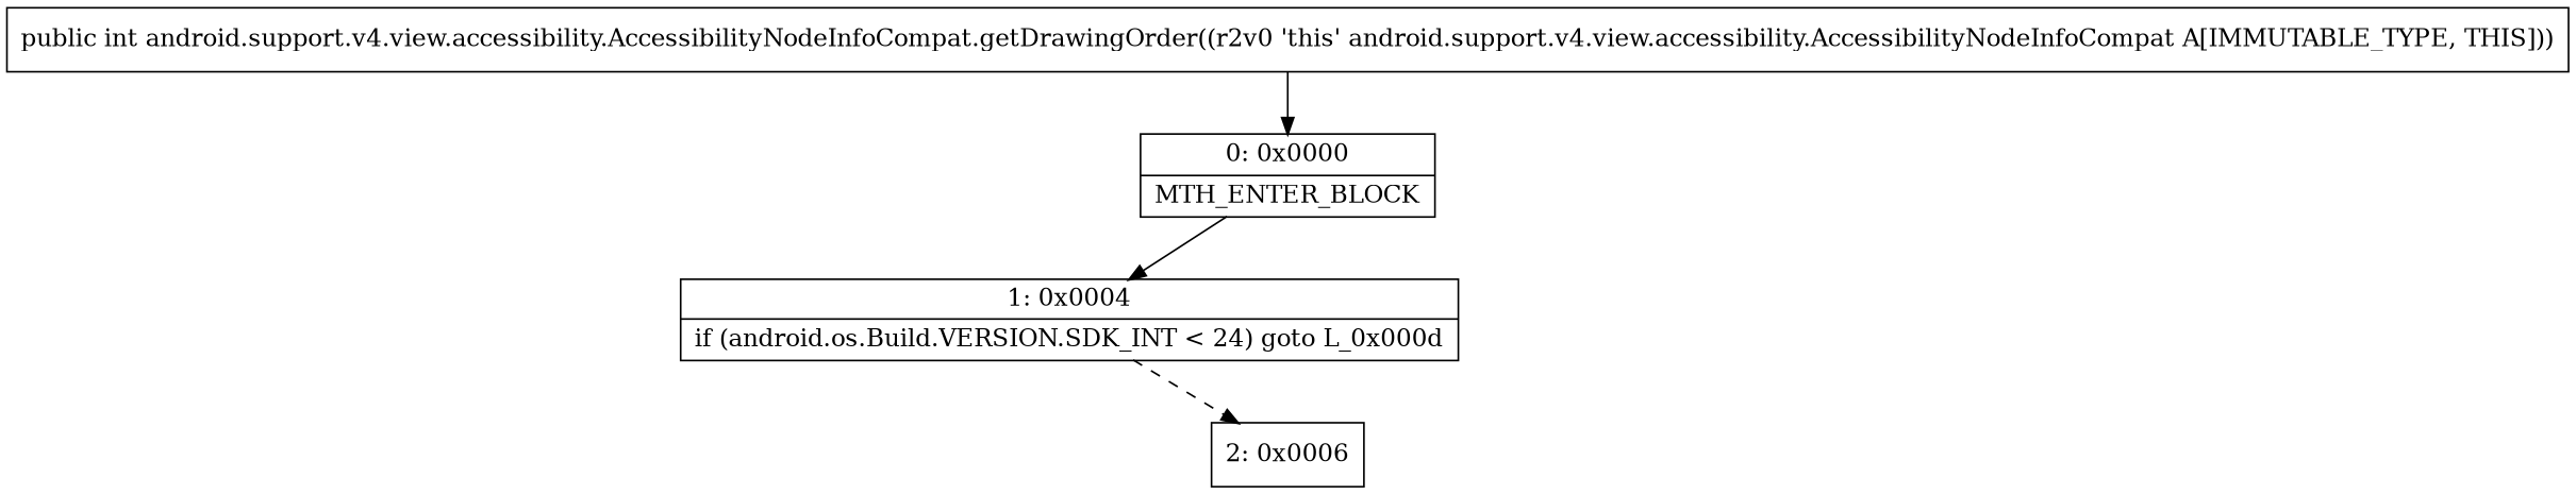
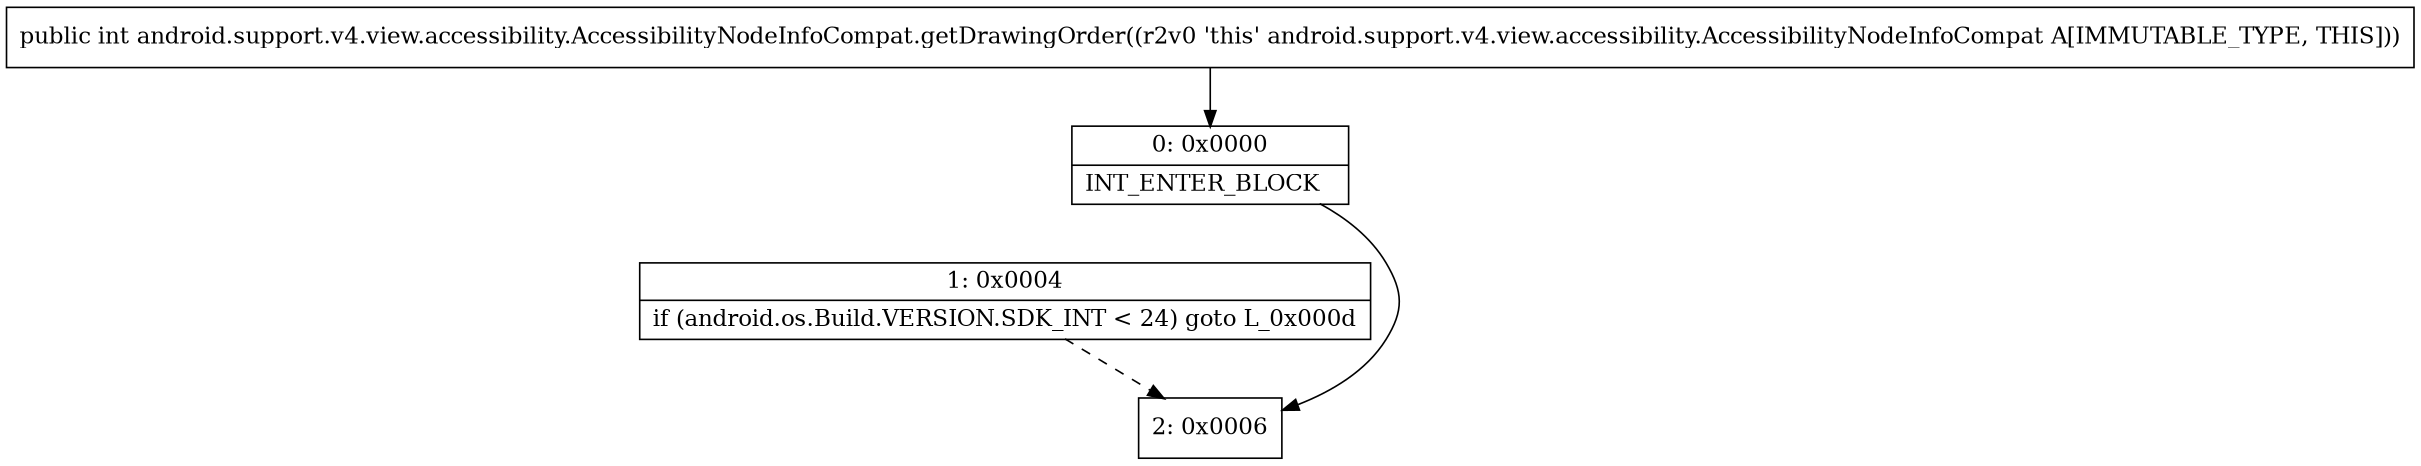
  digraph {
    node [shape=record]
-   n1 [label="{0\:\ 0x0000|MTH_ENTER_BLOCK\l}"]
+   n1 [label="{0\:\ 0x0000|INT_ENTER_BLOCK\l}"]
    n2 [label="{1\:\ 0x0004|if (android.os.Build.VERSION.SDK_INT \< 24) goto L_0x000d\l}"]
    n3 [label="{2\:\ 0x0006}"]
    n4 [label="{public int android.support.v4.view.accessibility.AccessibilityNodeInfoCompat.getDrawingOrder((r2v0 'this' android.support.v4.view.accessibility.AccessibilityNodeInfoCompat A[IMMUTABLE_TYPE, THIS])) }"]
-   n1 -> n2
+   n1 -> n3
    n2 -> n3 [style=dashed]
    n4 -> n1
  }
